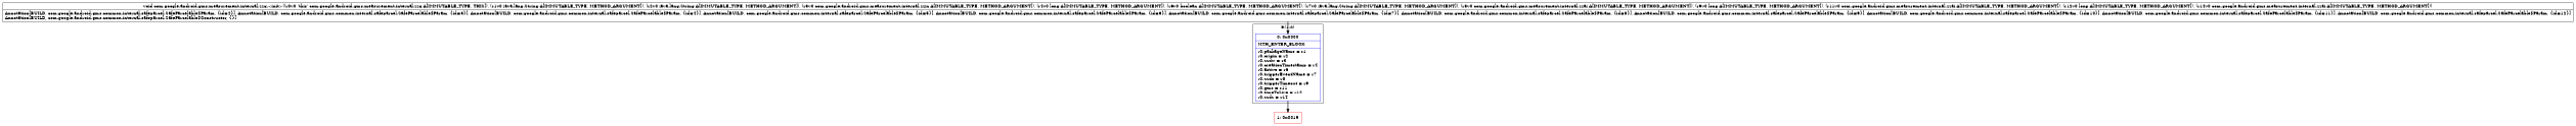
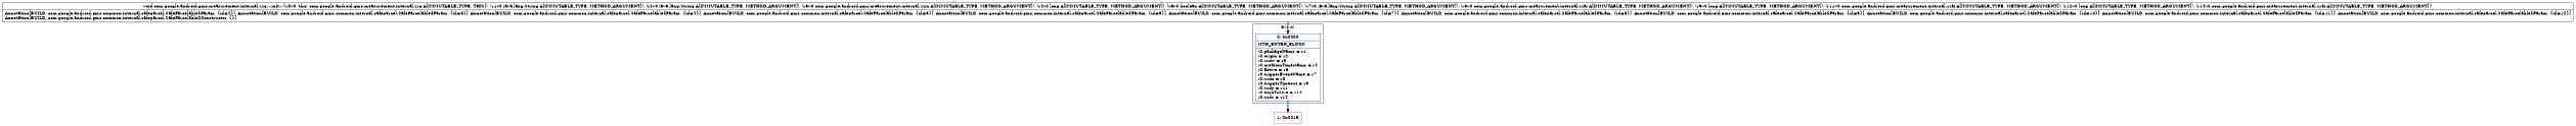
  digraph {
    node [shape=record]
    edge [style=bold]
-   n1 [color=blue label="{0\:\ 0x0000|MTH_ENTER_BLOCK\l|r0.packageName = r1\lr0.origin = r2\lr0.zzdw = r3\lr0.creationTimestamp = r4\lr0.active = r6\lr0.triggerEventName = r7\lr0.zzdx = r8\lr0.triggerTimeout = r9\lr0.gms = r11\lr0.timeToLive = r12\lr0.zzdz = r14\l}"]
+   n1 [color=blue label="{0\:\ 0x0000|MTH_ENTER_BLOCK\l|r0.packageName = r1\lr0.origin = r2\lr0.zzdw = r3\lr0.creationTimestamp = r4\lr0.active = r6\lr0.triggerEventName = r7\lr0.zzdx = r8\lr0.triggerTimeout = r9\lr0.zzdy = r11\lr0.timeToLive = r12\lr0.zzdz = r14\l}"]
    n2 [color=red label="{1\:\ 0x0019}"]
    n3 [label="{void com.google.android.gms.measurement.internal.zzq.\<init\>((r0v0 'this' com.google.android.gms.measurement.internal.zzq A[IMMUTABLE_TYPE, THIS]), (r1v0 java.lang.String A[IMMUTABLE_TYPE, METHOD_ARGUMENT]), (r2v0 java.lang.String A[IMMUTABLE_TYPE, METHOD_ARGUMENT]), (r3v0 com.google.android.gms.measurement.internal.zzjn A[IMMUTABLE_TYPE, METHOD_ARGUMENT]), (r4v0 long A[IMMUTABLE_TYPE, METHOD_ARGUMENT]), (r6v0 boolean A[IMMUTABLE_TYPE, METHOD_ARGUMENT]), (r7v0 java.lang.String A[IMMUTABLE_TYPE, METHOD_ARGUMENT]), (r8v0 com.google.android.gms.measurement.internal.zzai A[IMMUTABLE_TYPE, METHOD_ARGUMENT]), (r9v0 long A[IMMUTABLE_TYPE, METHOD_ARGUMENT]), (r11v0 com.google.android.gms.measurement.internal.zzai A[IMMUTABLE_TYPE, METHOD_ARGUMENT]), (r12v0 long A[IMMUTABLE_TYPE, METHOD_ARGUMENT]), (r14v0 com.google.android.gms.measurement.internal.zzai A[IMMUTABLE_TYPE, METHOD_ARGUMENT]))  | Annotation[BUILD, com.google.android.gms.common.internal.safeparcel.SafeParcelable$Param, \{id=2\}], Annotation[BUILD, com.google.android.gms.common.internal.safeparcel.SafeParcelable$Param, \{id=3\}], Annotation[BUILD, com.google.android.gms.common.internal.safeparcel.SafeParcelable$Param, \{id=4\}], Annotation[BUILD, com.google.android.gms.common.internal.safeparcel.SafeParcelable$Param, \{id=5\}], Annotation[BUILD, com.google.android.gms.common.internal.safeparcel.SafeParcelable$Param, \{id=6\}], Annotation[BUILD, com.google.android.gms.common.internal.safeparcel.SafeParcelable$Param, \{id=7\}], Annotation[BUILD, com.google.android.gms.common.internal.safeparcel.SafeParcelable$Param, \{id=8\}], Annotation[BUILD, com.google.android.gms.common.internal.safeparcel.SafeParcelable$Param, \{id=9\}], Annotation[BUILD, com.google.android.gms.common.internal.safeparcel.SafeParcelable$Param, \{id=10\}], Annotation[BUILD, com.google.android.gms.common.internal.safeparcel.SafeParcelable$Param, \{id=11\}], Annotation[BUILD, com.google.android.gms.common.internal.safeparcel.SafeParcelable$Param, \{id=12\}]\lAnnotation[BUILD, com.google.android.gms.common.internal.safeparcel.SafeParcelable$Constructor, \{\}]\l}"]
    subgraph cluster_1 {
      label="R(1:0)"
      n1
    }
    n1 -> n2
    n3 -> n1
  }
